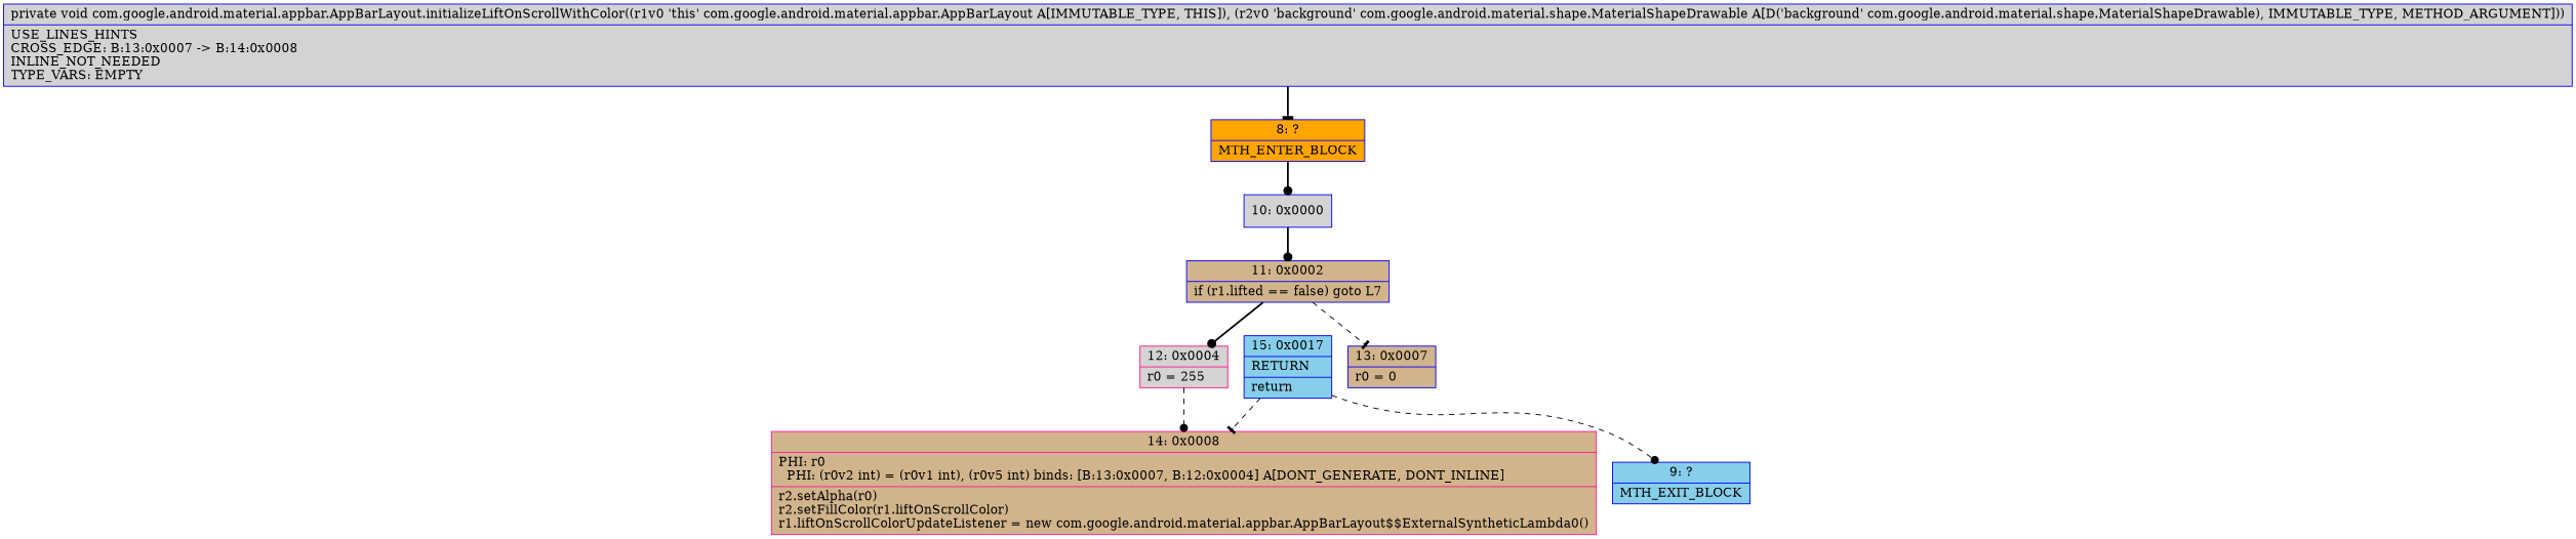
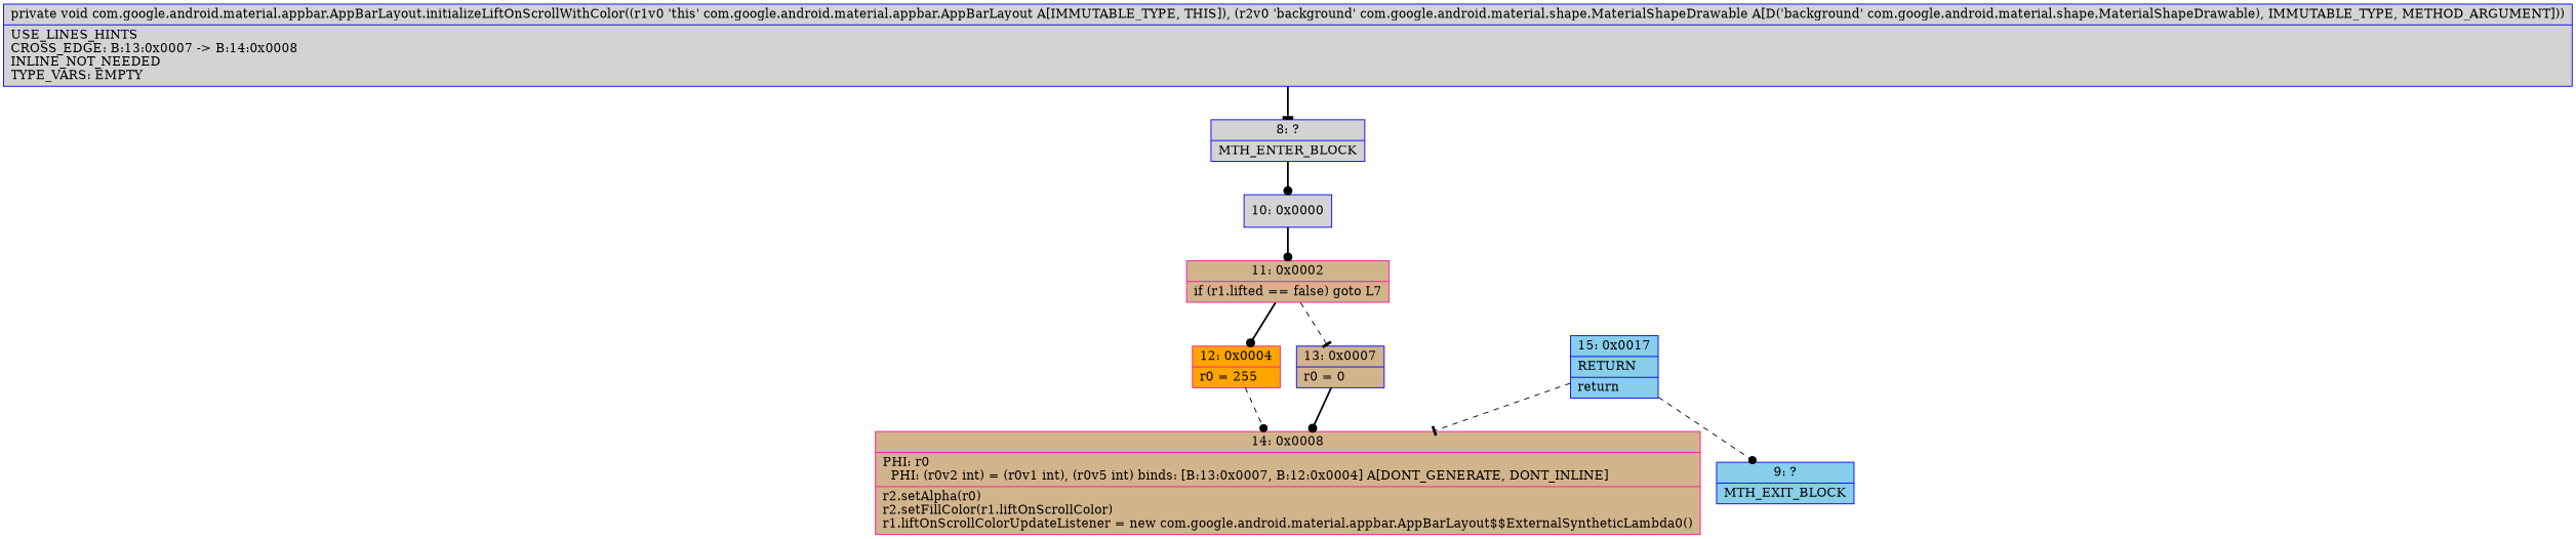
  digraph {
    node [color=blue fillcolor=tan shape=record style=filled]
    edge [arrowhead=dot style=bold]
-   n1 [fillcolor=orange label="{8\:\ ?|MTH_ENTER_BLOCK\l}"]
+   n1 [fillcolor=lightgrey label="{8\:\ ?|MTH_ENTER_BLOCK\l}"]
    n2 [fillcolor=lightgrey label="{10\:\ 0x0000}"]
-   n3 [label="{11\:\ 0x0002|if (r1.lifted == false) goto L7\l}"]
-   n4 [color=deeppink fillcolor=lightgrey label="{12\:\ 0x0004|r0 = 255\l}"]
+   n3 [color=deeppink label="{11\:\ 0x0002|if (r1.lifted == false) goto L7\l}"]
+   n4 [color=deeppink fillcolor=orange label="{12\:\ 0x0004|r0 = 255\l}"]
    n5 [label="{13\:\ 0x0007|r0 = 0\l}"]
    n6 [color=deeppink label="{14\:\ 0x0008|PHI: r0 \l  PHI: (r0v2 int) = (r0v1 int), (r0v5 int) binds: [B:13:0x0007, B:12:0x0004] A[DONT_GENERATE, DONT_INLINE]\l|r2.setAlpha(r0)\lr2.setFillColor(r1.liftOnScrollColor)\lr1.liftOnScrollColorUpdateListener = new com.google.android.material.appbar.AppBarLayout$$ExternalSyntheticLambda0()\l}"]
    n7 [fillcolor=skyblue label="{15\:\ 0x0017|RETURN\l|return\l}"]
    n8 [fillcolor=skyblue label="{9\:\ ?|MTH_EXIT_BLOCK\l}"]
    n9 [fillcolor=lightgrey label="{private void com.google.android.material.appbar.AppBarLayout.initializeLiftOnScrollWithColor((r1v0 'this' com.google.android.material.appbar.AppBarLayout A[IMMUTABLE_TYPE, THIS]), (r2v0 'background' com.google.android.material.shape.MaterialShapeDrawable A[D('background' com.google.android.material.shape.MaterialShapeDrawable), IMMUTABLE_TYPE, METHOD_ARGUMENT]))  | USE_LINES_HINTS\lCROSS_EDGE: B:13:0x0007 \-\> B:14:0x0008\lINLINE_NOT_NEEDED\lTYPE_VARS: EMPTY\l}"]
    n1 -> n2
    n2 -> n3
    n3 -> n4
    n3 -> n5 [arrowhead=tee style=dashed]
    n4 -> n6 [style=dashed]
+   n5 -> n6
    n7 -> n6 [arrowhead=tee style=dashed]
    n7 -> n8 [style=dashed]
    n9 -> n1 [arrowhead=tee]
  }
